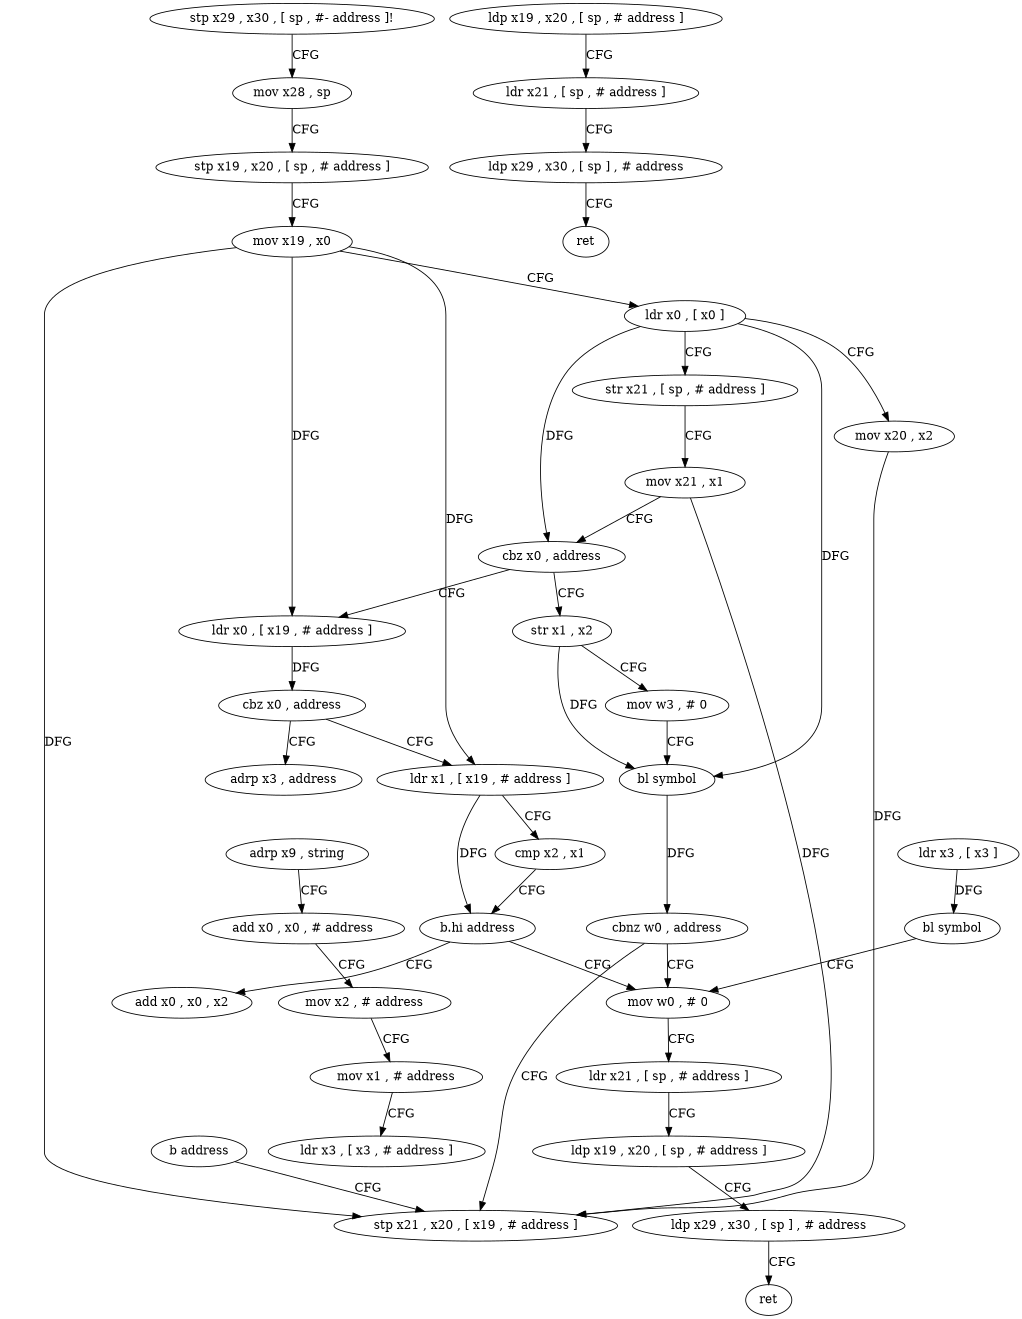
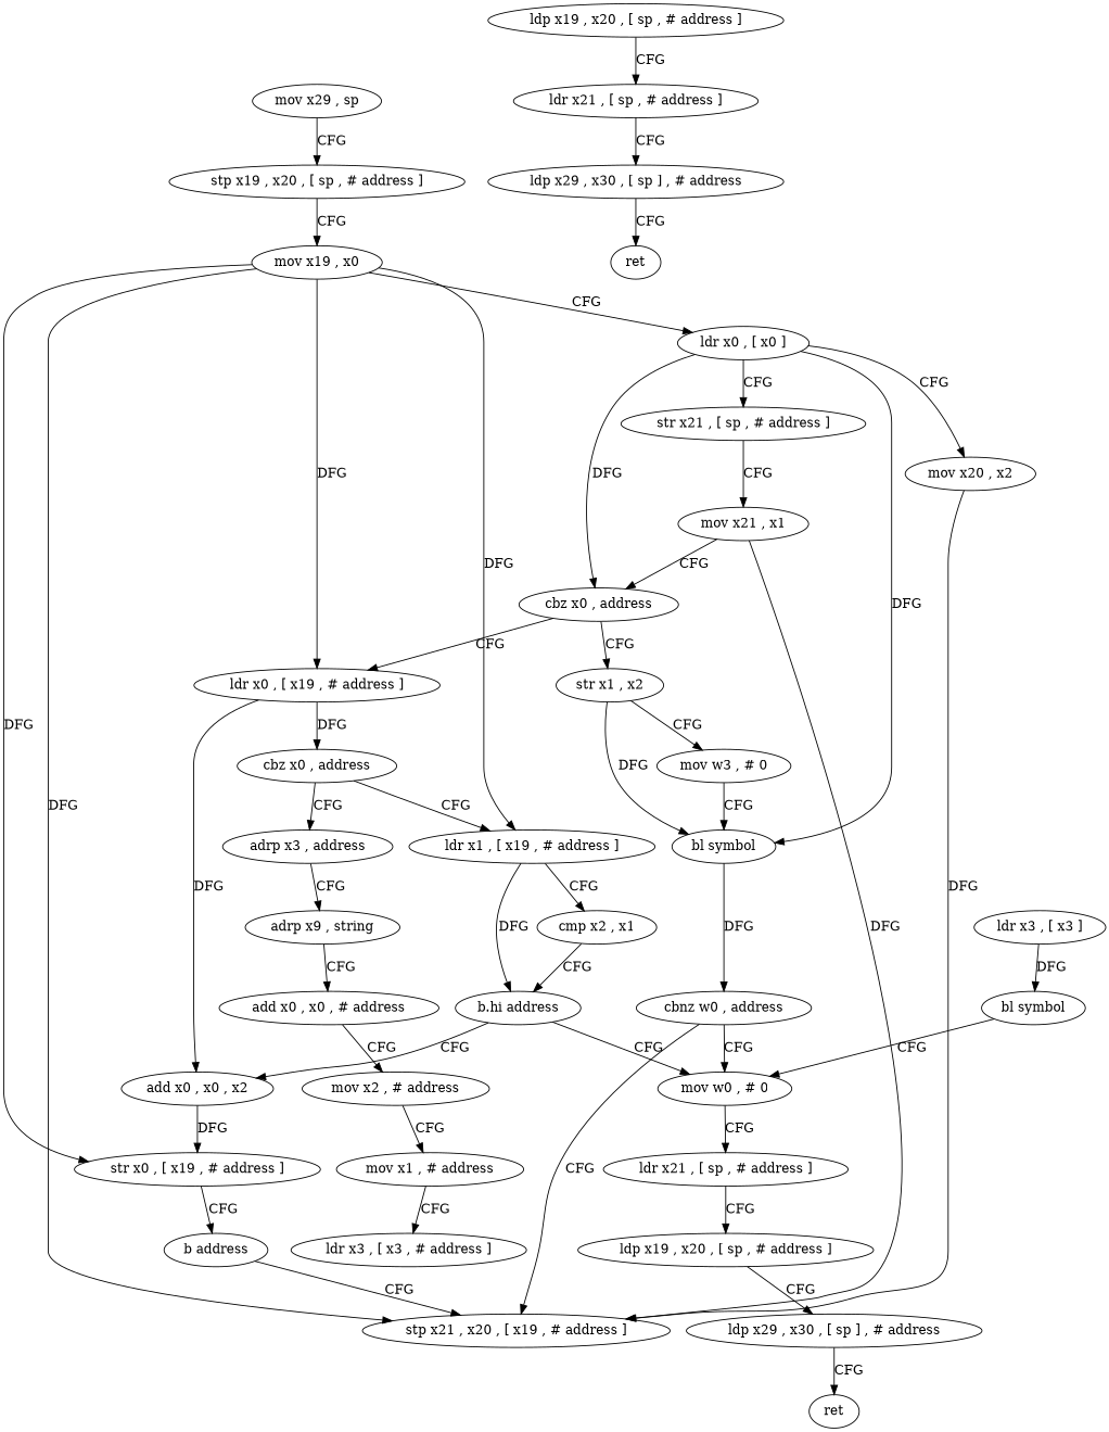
  digraph {
-   n1 [label="stp x29 , x30 , [ sp , #- address ]!"]
-   n2 [label="mov x28 , sp"]
+   n2 [label="mov x29 , sp"]
    n3 [label="stp x19 , x20 , [ sp , # address ]"]
    n4 [label="mov x19 , x0"]
    n5 [label="ldr x0 , [ x0 ]"]
    n6 [label="ldr x0 , [ x19 , # address ]"]
    n7 [label="ldr x1 , [ x19 , # address ]"]
    n8 [label="stp x21 , x20 , [ x19 , # address ]"]
+   n9 [label="str x0 , [ x19 , # address ]"]
    n10 [label="mov x20 , x2"]
    n11 [label="cbz x0 , address"]
    n12 [label="bl symbol"]
    n13 [label="str x21 , [ sp , # address ]"]
    n14 [label="cbz x0 , address"]
    n15 [label="add x0 , x0 , x2"]
    n16 [label="cmp x2 , x1"]
    n17 [label="b.hi address"]
    n18 [label="b address"]
    n19 [label="str x1 , x2"]
    n20 [label="cbnz w0 , address"]
    n21 [label="mov x21 , x1"]
    n22 [label="mov w3 , # 0"]
    n23 [label="adrp x3 , address"]
    n24 [label="adrp x9 , string"]
    n25 [label="add x0 , x0 , # address"]
    n26 [label="mov w0 , # 0"]
    n27 [label="ldr x21 , [ sp , # address ]"]
    n28 [label="ldp x19 , x20 , [ sp , # address ]"]
    n29 [label="mov x2 , # address"]
    n30 [label="mov x1 , # address"]
    n31 [label="ldr x3 , [ x3 , # address ]"]
    n32 [label="ldr x3 , [ x3 ]"]
    n33 [label="bl symbol"]
    n34 [label="ldp x29 , x30 , [ sp ] , # address"]
    n35 [label=ret]
    n36 [label="ldp x19 , x20 , [ sp , # address ]"]
    n37 [label="ldr x21 , [ sp , # address ]"]
    n38 [label="ldp x29 , x30 , [ sp ] , # address"]
    n39 [label=ret]
-   n1 -> n2 [label=CFG]
    n2 -> n3 [label=CFG]
    n3 -> n4 [label=CFG]
    n4 -> n5 [label=CFG]
    n4 -> n6 [label=DFG]
    n4 -> n7 [label=DFG]
    n4 -> n8 [label=DFG]
+   n4 -> n9 [label=DFG]
    n5 -> n10 [label=CFG]
    n5 -> n11 [label=DFG]
    n5 -> n12 [label=DFG]
    n5 -> n13 [label=CFG]
    n6 -> n14 [label=DFG]
+   n6 -> n15 [label=DFG]
    n7 -> n16 [label=CFG]
    n7 -> n17 [label=DFG]
+   n9 -> n18 [label=CFG]
    n10 -> n8 [label=DFG]
    n11 -> n6 [label=CFG]
    n11 -> n19 [label=CFG]
    n12 -> n20 [label=DFG]
    n13 -> n21 [label=CFG]
    n14 -> n7 [label=CFG]
    n14 -> n23 [label=CFG]
+   n15 -> n9 [label=DFG]
    n16 -> n17 [label=CFG]
    n17 -> n15 [label=CFG]
    n17 -> n26 [label=CFG]
    n18 -> n8 [label=CFG]
    n19 -> n12 [label=DFG]
    n19 -> n22 [label=CFG]
    n20 -> n8 [label=CFG]
    n20 -> n26 [label=CFG]
    n21 -> n8 [label=DFG]
    n21 -> n11 [label=CFG]
    n22 -> n12 [label=CFG]
+   n23 -> n24 [label=CFG]
    n24 -> n25 [label=CFG]
    n25 -> n29 [label=CFG]
    n26 -> n27 [label=CFG]
    n27 -> n28 [label=CFG]
    n28 -> n34 [label=CFG]
    n29 -> n30 [label=CFG]
    n30 -> n31 [label=CFG]
    n32 -> n33 [label=DFG]
    n33 -> n26 [label=CFG]
    n34 -> n35 [label=CFG]
    n36 -> n37 [label=CFG]
    n37 -> n38 [label=CFG]
    n38 -> n39 [label=CFG]
  }
